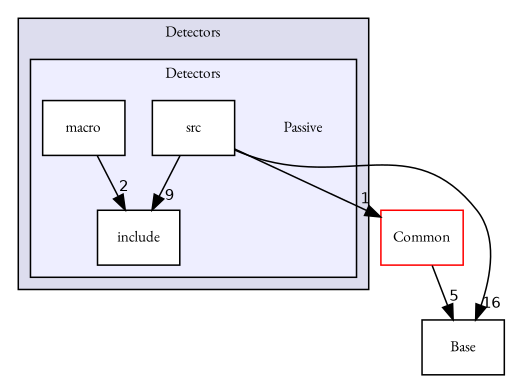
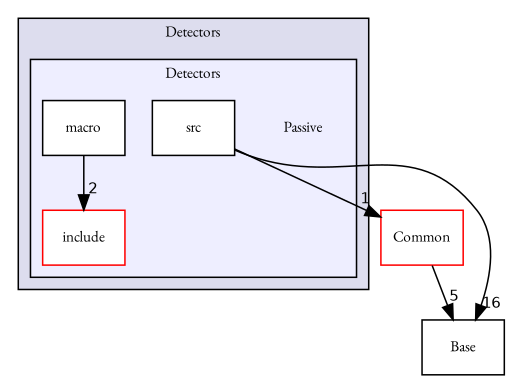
  digraph {
    compound=true
    fontname="EB Garamond"
    node [fontname="EB Garamond" fontsize=10 shape=box color=black]
    edge [fontname="EB Garamond" labeldistance=1.5 labelfontname=Helvetica labelfontsize=10]
    n1 [label=Passive shape=plaintext color=""]
-   n2 [fillcolor=white label=include style=filled]
+   n2 [color=red fillcolor=white label=include style=filled]
    n3 [fillcolor=white label=macro style=filled]
    n4 [fillcolor=white label=src style=filled]
    n5 [color=red label=Common]
    n6 [label=Base]
    subgraph cluster_1 {
      bgcolor="#ddddee"
      fontsize=10
      label=Detectors
      pencolor=black
      subgraph cluster_2 {
        bgcolor="#eeeeff"
        fontsize=10
        label=Detectors
        pencolor=black
        n1
        n2
        n3
        n4
      }
    }
    n3 -> n2 [headlabel=2]
-   n4 -> n2 [headlabel=9]
    n4 -> n5 [headlabel=1]
    n4 -> n6 [headlabel=16]
    n5 -> n6 [headlabel=5]
  }
